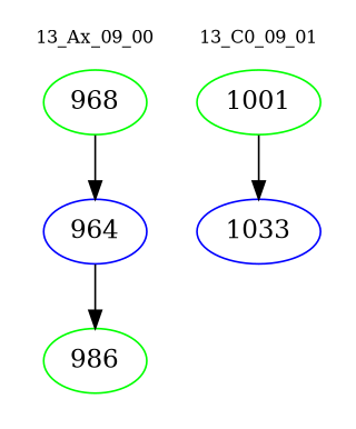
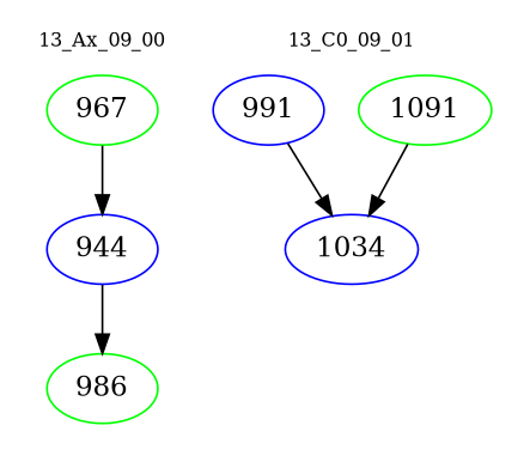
  digraph {
    node [color=green]
    edge [color=black]
-   n1 [label=968]
-   n2 [color=blue label=964]
+   n1 [label=967]
+   n2 [color=blue label=944]
    n3 [label=986]
-   n4 [label=1001]
-   n6 [color=blue label=1033]
+   n4 [label=1091]
+   n5 [color=blue label=991]
+   n6 [color=blue label=1034]
    subgraph cluster_1 {
      color=white
      fontsize=10
      label="13_Ax_09_00"
      n1
      n2
      n3
    }
    subgraph cluster_2 {
      color=white
      fontsize=10
      label="13_C0_09_01"
      n4
+     n5
      n6
    }
    n1 -> n2
    n2 -> n3
    n4 -> n6
+   n5 -> n6
  }
